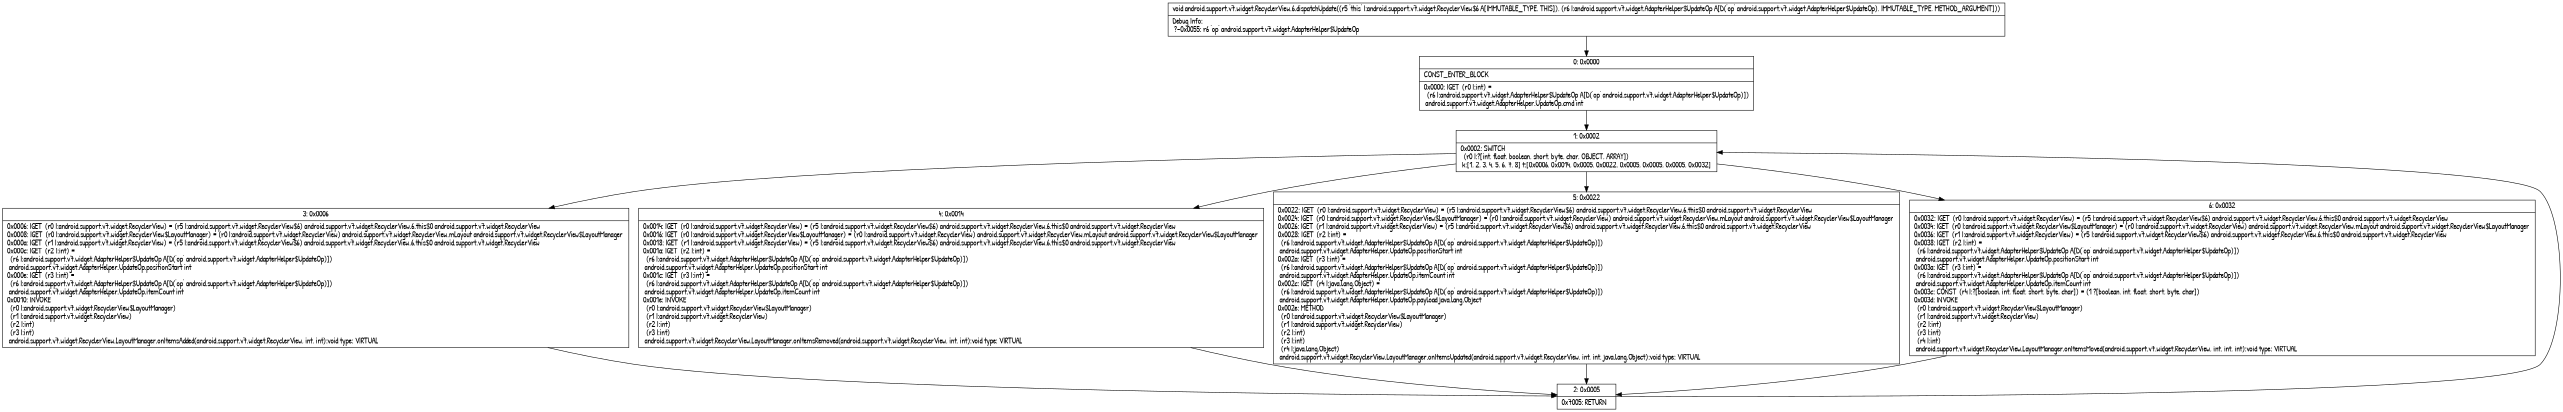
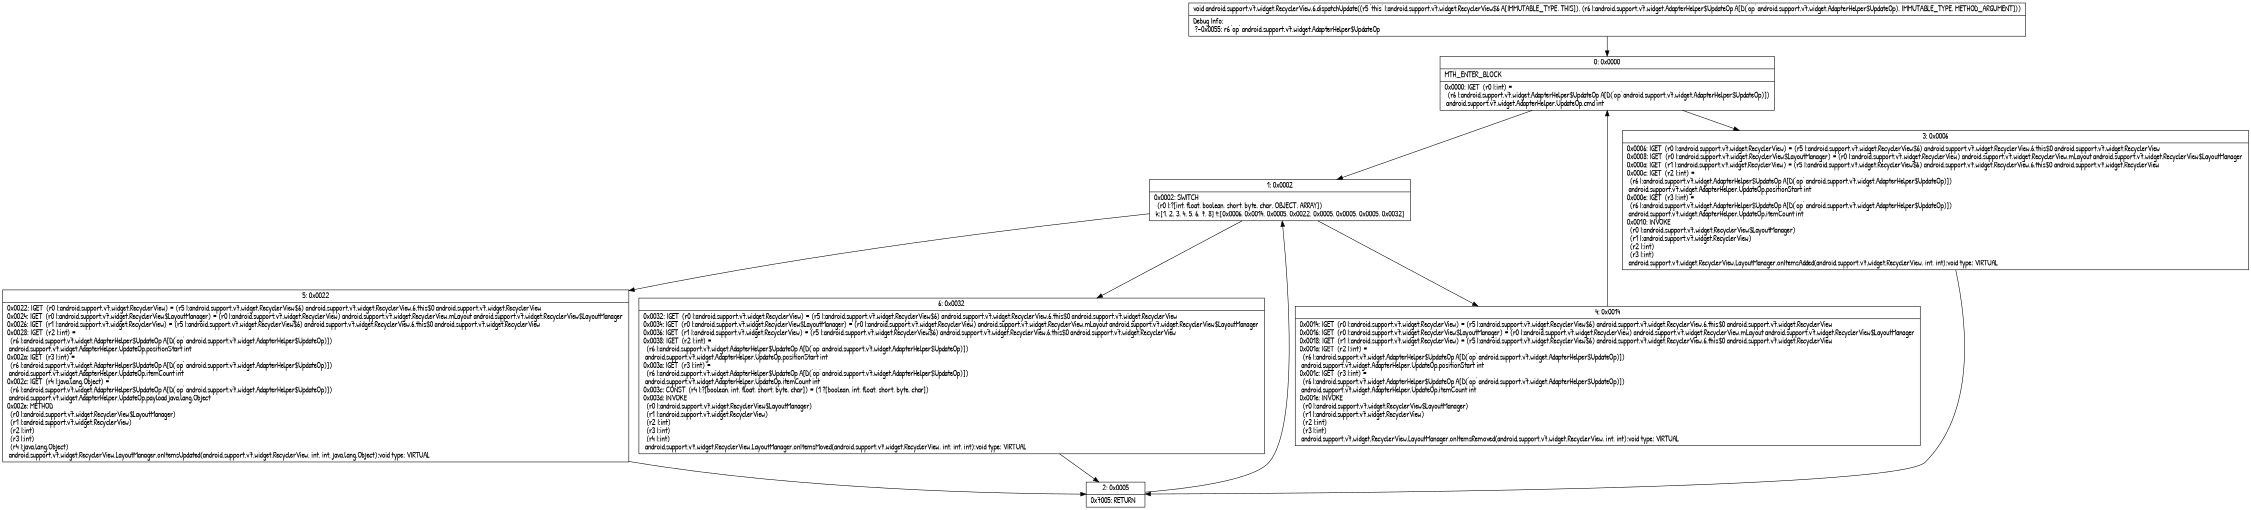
  digraph {
    fontname="Patrick Hand"
    node [fontname="Patrick Hand" shape=record]
    edge [fontname="Patrick Hand"]
-   n1 [label="{0\:\ 0x0000|CONST_ENTER_BLOCK\l|0x0000: IGET  (r0 I:int) = \l  (r6 I:android.support.v7.widget.AdapterHelper$UpdateOp A[D('op' android.support.v7.widget.AdapterHelper$UpdateOp)])\l android.support.v7.widget.AdapterHelper.UpdateOp.cmd int \l}"]
+   n1 [label="{0\:\ 0x0000|MTH_ENTER_BLOCK\l|0x0000: IGET  (r0 I:int) = \l  (r6 I:android.support.v7.widget.AdapterHelper$UpdateOp A[D('op' android.support.v7.widget.AdapterHelper$UpdateOp)])\l android.support.v7.widget.AdapterHelper.UpdateOp.cmd int \l}"]
    n2 [label="{1\:\ 0x0002|0x0002: SWITCH  \l  (r0 I:?[int, float, boolean, short, byte, char, OBJECT, ARRAY])\l k:[1, 2, 3, 4, 5, 6, 7, 8] t:[0x0006, 0x0014, 0x0005, 0x0022, 0x0005, 0x0005, 0x0005, 0x0032] \l}"]
    n3 [label="{3\:\ 0x0006|0x0006: IGET  (r0 I:android.support.v7.widget.RecyclerView) = (r5 I:android.support.v7.widget.RecyclerView$6) android.support.v7.widget.RecyclerView.6.this$0 android.support.v7.widget.RecyclerView \l0x0008: IGET  (r0 I:android.support.v7.widget.RecyclerView$LayoutManager) = (r0 I:android.support.v7.widget.RecyclerView) android.support.v7.widget.RecyclerView.mLayout android.support.v7.widget.RecyclerView$LayoutManager \l0x000a: IGET  (r1 I:android.support.v7.widget.RecyclerView) = (r5 I:android.support.v7.widget.RecyclerView$6) android.support.v7.widget.RecyclerView.6.this$0 android.support.v7.widget.RecyclerView \l0x000c: IGET  (r2 I:int) = \l  (r6 I:android.support.v7.widget.AdapterHelper$UpdateOp A[D('op' android.support.v7.widget.AdapterHelper$UpdateOp)])\l android.support.v7.widget.AdapterHelper.UpdateOp.positionStart int \l0x000e: IGET  (r3 I:int) = \l  (r6 I:android.support.v7.widget.AdapterHelper$UpdateOp A[D('op' android.support.v7.widget.AdapterHelper$UpdateOp)])\l android.support.v7.widget.AdapterHelper.UpdateOp.itemCount int \l0x0010: INVOKE  \l  (r0 I:android.support.v7.widget.RecyclerView$LayoutManager)\l  (r1 I:android.support.v7.widget.RecyclerView)\l  (r2 I:int)\l  (r3 I:int)\l android.support.v7.widget.RecyclerView.LayoutManager.onItemsAdded(android.support.v7.widget.RecyclerView, int, int):void type: VIRTUAL \l}"]
    n4 [label="{4\:\ 0x0014|0x0014: IGET  (r0 I:android.support.v7.widget.RecyclerView) = (r5 I:android.support.v7.widget.RecyclerView$6) android.support.v7.widget.RecyclerView.6.this$0 android.support.v7.widget.RecyclerView \l0x0016: IGET  (r0 I:android.support.v7.widget.RecyclerView$LayoutManager) = (r0 I:android.support.v7.widget.RecyclerView) android.support.v7.widget.RecyclerView.mLayout android.support.v7.widget.RecyclerView$LayoutManager \l0x0018: IGET  (r1 I:android.support.v7.widget.RecyclerView) = (r5 I:android.support.v7.widget.RecyclerView$6) android.support.v7.widget.RecyclerView.6.this$0 android.support.v7.widget.RecyclerView \l0x001a: IGET  (r2 I:int) = \l  (r6 I:android.support.v7.widget.AdapterHelper$UpdateOp A[D('op' android.support.v7.widget.AdapterHelper$UpdateOp)])\l android.support.v7.widget.AdapterHelper.UpdateOp.positionStart int \l0x001c: IGET  (r3 I:int) = \l  (r6 I:android.support.v7.widget.AdapterHelper$UpdateOp A[D('op' android.support.v7.widget.AdapterHelper$UpdateOp)])\l android.support.v7.widget.AdapterHelper.UpdateOp.itemCount int \l0x001e: INVOKE  \l  (r0 I:android.support.v7.widget.RecyclerView$LayoutManager)\l  (r1 I:android.support.v7.widget.RecyclerView)\l  (r2 I:int)\l  (r3 I:int)\l android.support.v7.widget.RecyclerView.LayoutManager.onItemsRemoved(android.support.v7.widget.RecyclerView, int, int):void type: VIRTUAL \l}"]
    n5 [label="{5\:\ 0x0022|0x0022: IGET  (r0 I:android.support.v7.widget.RecyclerView) = (r5 I:android.support.v7.widget.RecyclerView$6) android.support.v7.widget.RecyclerView.6.this$0 android.support.v7.widget.RecyclerView \l0x0024: IGET  (r0 I:android.support.v7.widget.RecyclerView$LayoutManager) = (r0 I:android.support.v7.widget.RecyclerView) android.support.v7.widget.RecyclerView.mLayout android.support.v7.widget.RecyclerView$LayoutManager \l0x0026: IGET  (r1 I:android.support.v7.widget.RecyclerView) = (r5 I:android.support.v7.widget.RecyclerView$6) android.support.v7.widget.RecyclerView.6.this$0 android.support.v7.widget.RecyclerView \l0x0028: IGET  (r2 I:int) = \l  (r6 I:android.support.v7.widget.AdapterHelper$UpdateOp A[D('op' android.support.v7.widget.AdapterHelper$UpdateOp)])\l android.support.v7.widget.AdapterHelper.UpdateOp.positionStart int \l0x002a: IGET  (r3 I:int) = \l  (r6 I:android.support.v7.widget.AdapterHelper$UpdateOp A[D('op' android.support.v7.widget.AdapterHelper$UpdateOp)])\l android.support.v7.widget.AdapterHelper.UpdateOp.itemCount int \l0x002c: IGET  (r4 I:java.lang.Object) = \l  (r6 I:android.support.v7.widget.AdapterHelper$UpdateOp A[D('op' android.support.v7.widget.AdapterHelper$UpdateOp)])\l android.support.v7.widget.AdapterHelper.UpdateOp.payload java.lang.Object \l0x002e: METHOD  \l  (r0 I:android.support.v7.widget.RecyclerView$LayoutManager)\l  (r1 I:android.support.v7.widget.RecyclerView)\l  (r2 I:int)\l  (r3 I:int)\l  (r4 I:java.lang.Object)\l android.support.v7.widget.RecyclerView.LayoutManager.onItemsUpdated(android.support.v7.widget.RecyclerView, int, int, java.lang.Object):void type: VIRTUAL \l}"]
    n6 [label="{6\:\ 0x0032|0x0032: IGET  (r0 I:android.support.v7.widget.RecyclerView) = (r5 I:android.support.v7.widget.RecyclerView$6) android.support.v7.widget.RecyclerView.6.this$0 android.support.v7.widget.RecyclerView \l0x0034: IGET  (r0 I:android.support.v7.widget.RecyclerView$LayoutManager) = (r0 I:android.support.v7.widget.RecyclerView) android.support.v7.widget.RecyclerView.mLayout android.support.v7.widget.RecyclerView$LayoutManager \l0x0036: IGET  (r1 I:android.support.v7.widget.RecyclerView) = (r5 I:android.support.v7.widget.RecyclerView$6) android.support.v7.widget.RecyclerView.6.this$0 android.support.v7.widget.RecyclerView \l0x0038: IGET  (r2 I:int) = \l  (r6 I:android.support.v7.widget.AdapterHelper$UpdateOp A[D('op' android.support.v7.widget.AdapterHelper$UpdateOp)])\l android.support.v7.widget.AdapterHelper.UpdateOp.positionStart int \l0x003a: IGET  (r3 I:int) = \l  (r6 I:android.support.v7.widget.AdapterHelper$UpdateOp A[D('op' android.support.v7.widget.AdapterHelper$UpdateOp)])\l android.support.v7.widget.AdapterHelper.UpdateOp.itemCount int \l0x003c: CONST  (r4 I:?[boolean, int, float, short, byte, char]) = (1 ?[boolean, int, float, short, byte, char]) \l0x003d: INVOKE  \l  (r0 I:android.support.v7.widget.RecyclerView$LayoutManager)\l  (r1 I:android.support.v7.widget.RecyclerView)\l  (r2 I:int)\l  (r3 I:int)\l  (r4 I:int)\l android.support.v7.widget.RecyclerView.LayoutManager.onItemsMoved(android.support.v7.widget.RecyclerView, int, int, int):void type: VIRTUAL \l}"]
    n7 [label="{2\:\ 0x0005|0x7005: RETURN   \l}"]
    n8 [label="{void android.support.v7.widget.RecyclerView.6.dispatchUpdate((r5 'this' I:android.support.v7.widget.RecyclerView$6 A[IMMUTABLE_TYPE, THIS]), (r6 I:android.support.v7.widget.AdapterHelper$UpdateOp A[D('op' android.support.v7.widget.AdapterHelper$UpdateOp), IMMUTABLE_TYPE, METHOD_ARGUMENT]))  | Debug Info:\l  ?\-0x0055: r6 'op' android.support.v7.widget.AdapterHelper$UpdateOp\l}"]
    n1 -> n2
-   n2 -> n3
+   n1 -> n3
    n2 -> n4
    n2 -> n5
    n2 -> n6
    n3 -> n7
-   n4 -> n7
+   n4 -> n1
    n5 -> n7
    n6 -> n7
    n7 -> n2
    n8 -> n1
  }
